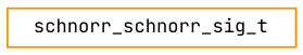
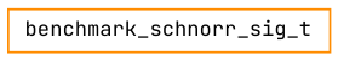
  digraph {
    rankdir=LR
    fontname="JetBrains Mono"
-   n1 [color=darkorange fillcolor=white fontname="JetBrains Mono" fontsize=10 height=0.2 label=schnorr_schnorr_sig_t shape=record style=filled width=0.4]
+   n1 [color=darkorange fillcolor=white fontname="JetBrains Mono" fontsize=10 height=0.2 label=benchmark_schnorr_sig_t shape=record style=filled width=0.4]
  }
